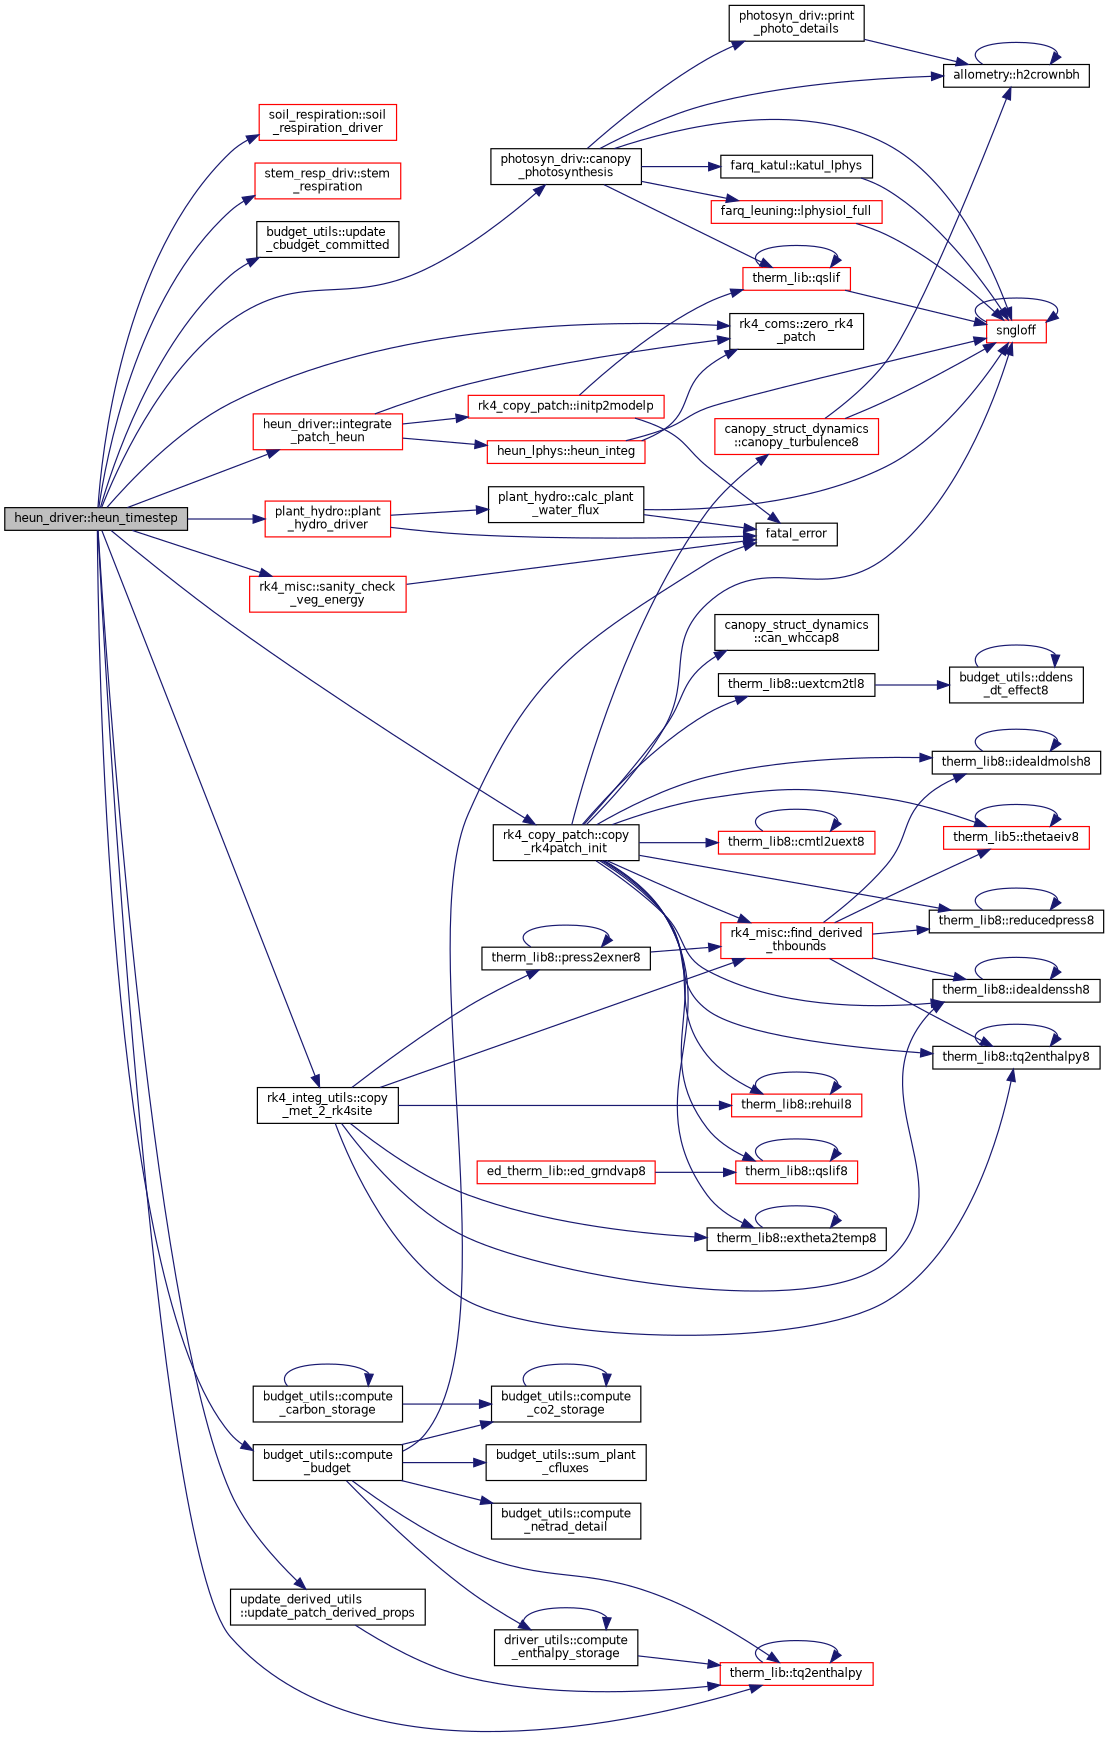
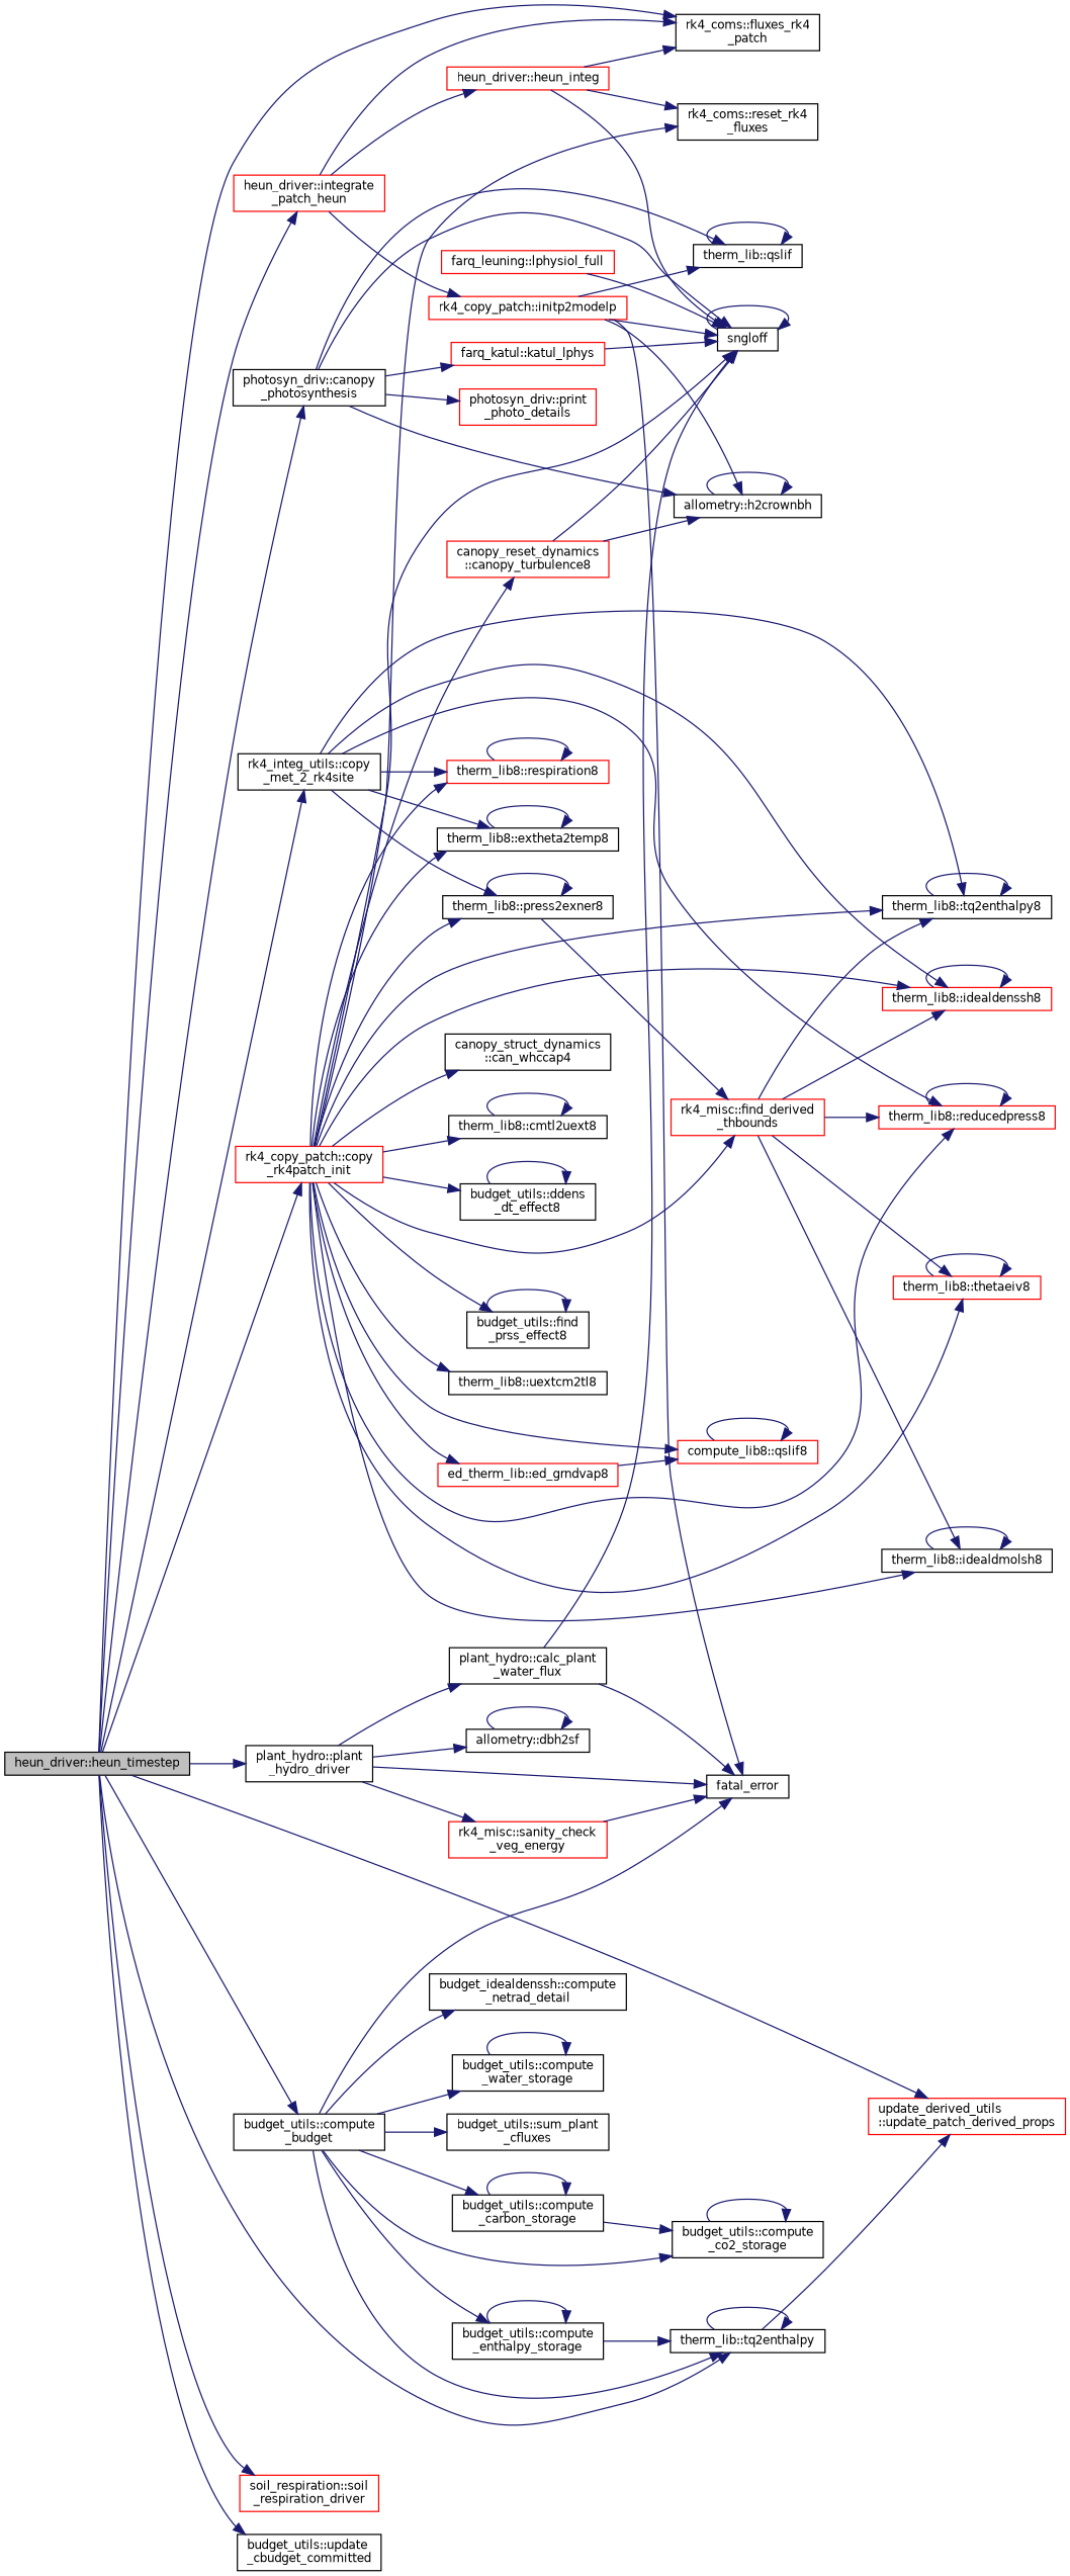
  digraph {
    rankdir=LR
    node [color=black fillcolor=white fontname=Helvetica fontsize=10 shape=record style=filled]
    edge [color=midnightblue fontname=Helvetica fontsize=10 labelfontname=Helvetica labelfontsize=10 style=solid]
    n1 [fillcolor=grey75 fontcolor=black height=0.2 label="heun_driver::heun_timestep" width=0.4]
    n2 [height=0.2 label="photosyn_driv::canopy\l_photosynthesis" width=0.4]
    n3 [height=0.2 label="budget_utils::compute\l_budget" width=0.4]
-   n4 [color=red height=0.2 label="therm_lib::tq2enthalpy" width=0.4]
+   n4 [height=0.2 label="therm_lib::tq2enthalpy" width=0.4]
    n5 [height=0.2 label="rk4_integ_utils::copy\l_met_2_rk4site" width=0.4]
-   n6 [height=0.2 label="rk4_copy_patch::copy\l_rk4patch_init" width=0.4]
+   n6 [color=red height=0.2 label="rk4_copy_patch::copy\l_rk4patch_init" width=0.4]
    n7 [color=red height=0.2 label="heun_driver::integrate\l_patch_heun" width=0.4]
-   n8 [height=0.2 label="rk4_coms::zero_rk4\l_patch" width=0.4]
-   n9 [color=red height=0.2 label="plant_hydro::plant\l_hydro_driver" width=0.4]
+   n8 [height=0.2 label="rk4_coms::fluxes_rk4\l_patch" width=0.4]
+   n9 [height=0.2 label="plant_hydro::plant\l_hydro_driver" width=0.4]
    n10 [color=red height=0.2 label="rk4_misc::sanity_check\l_veg_energy" width=0.4]
    n11 [color=red height=0.2 label="soil_respiration::soil\l_respiration_driver" width=0.4]
-   n12 [color=red height=0.2 label="stem_resp_driv::stem\l_respiration" width=0.4]
    n13 [height=0.2 label="budget_utils::update\l_cbudget_committed" width=0.4]
-   n14 [height=0.2 label="update_derived_utils\l::update_patch_derived_props" width=0.4]
+   n14 [color=red height=0.2 label="update_derived_utils\l::update_patch_derived_props" width=0.4]
    n15 [height=0.2 label="allometry::h2crownbh" width=0.4]
-   n16 [height=0.2 label="farq_katul::katul_lphys" width=0.4]
-   n17 [color=red height=0.2 label=sngloff width=0.4]
+   n16 [color=red height=0.2 label="farq_katul::katul_lphys" width=0.4]
+   n17 [height=0.2 label=sngloff width=0.4]
    n18 [color=red height=0.2 label="farq_leuning::lphysiol_full" width=0.4]
-   n19 [height=0.2 label="photosyn_driv::print\l_photo_details" width=0.4]
-   n20 [color=red height=0.2 label="therm_lib::qslif" width=0.4]
+   n19 [color=red height=0.2 label="photosyn_driv::print\l_photo_details" width=0.4]
+   n20 [height=0.2 label="therm_lib::qslif" width=0.4]
    n21 [height=0.2 label="budget_utils::compute\l_carbon_storage" width=0.4]
    n22 [height=0.2 label="budget_utils::compute\l_co2_storage" width=0.4]
-   n23 [height=0.2 label="driver_utils::compute\l_enthalpy_storage" width=0.4]
-   n24 [height=0.2 label="budget_utils::compute\l_netrad_detail" width=0.4]
+   n23 [height=0.2 label="budget_utils::compute\l_enthalpy_storage" width=0.4]
+   n24 [height=0.2 label="budget_idealdenssh::compute\l_netrad_detail" width=0.4]
+   n25 [height=0.2 label="budget_utils::compute\l_water_storage" width=0.4]
    n26 [height=0.2 label=fatal_error width=0.4]
    n27 [height=0.2 label="budget_utils::sum_plant\l_cfluxes" width=0.4]
    n28 [height=0.2 label="therm_lib8::extheta2temp8" width=0.4]
-   n29 [height=0.2 label="therm_lib8::idealdenssh8" width=0.4]
+   n29 [color=red height=0.2 label="therm_lib8::idealdenssh8" width=0.4]
    n30 [height=0.2 label="therm_lib8::press2exner8" width=0.4]
-   n31 [height=0.2 label="therm_lib8::reducedpress8" width=0.4]
-   n32 [color=red height=0.2 label="therm_lib8::rehuil8" width=0.4]
+   n31 [color=red height=0.2 label="therm_lib8::reducedpress8" width=0.4]
+   n32 [color=red height=0.2 label="therm_lib8::respiration8" width=0.4]
    n33 [height=0.2 label="therm_lib8::tq2enthalpy8" width=0.4]
-   n34 [height=0.2 label="canopy_struct_dynamics\l::can_whccap8" width=0.4]
-   n35 [color=red height=0.2 label="canopy_struct_dynamics\l::canopy_turbulence8" width=0.4]
-   n36 [color=red height=0.2 label="therm_lib8::cmtl2uext8" width=0.4]
+   n34 [height=0.2 label="canopy_struct_dynamics\l::can_whccap4" width=0.4]
+   n35 [color=red height=0.2 label="canopy_reset_dynamics\l::canopy_turbulence8" width=0.4]
+   n36 [height=0.2 label="therm_lib8::cmtl2uext8" width=0.4]
    n37 [height=0.2 label="budget_utils::ddens\l_dt_effect8" width=0.4]
    n38 [color=red height=0.2 label="ed_therm_lib::ed_grndvap8" width=0.4]
-   n39 [color=red height=0.2 label="therm_lib8::qslif8" width=0.4]
+   n39 [color=red height=0.2 label="compute_lib8::qslif8" width=0.4]
    n40 [color=red height=0.2 label="rk4_misc::find_derived\l_thbounds" width=0.4]
    n41 [height=0.2 label="therm_lib8::idealdmolsh8" width=0.4]
-   n42 [color=red height=0.2 label="therm_lib5::thetaeiv8" width=0.4]
+   n42 [color=red height=0.2 label="therm_lib8::thetaeiv8" width=0.4]
+   n43 [height=0.2 label="budget_utils::find\l_prss_effect8" width=0.4]
+   n44 [height=0.2 label="rk4_coms::reset_rk4\l_fluxes" width=0.4]
    n45 [height=0.2 label="therm_lib8::uextcm2tl8" width=0.4]
-   n46 [color=red height=0.2 label="heun_lphys::heun_integ" width=0.4]
+   n46 [color=red height=0.2 label="heun_driver::heun_integ" width=0.4]
    n47 [color=red height=0.2 label="rk4_copy_patch::initp2modelp" width=0.4]
    n48 [height=0.2 label="plant_hydro::calc_plant\l_water_flux" width=0.4]
+   n49 [height=0.2 label="allometry::dbh2sf" width=0.4]
    n1 -> n2
    n1 -> n3
    n1 -> n4
    n1 -> n5
    n1 -> n6
    n1 -> n7
    n1 -> n8
    n1 -> n9
-   n1 -> n10
+   n9 -> n10
    n1 -> n11
-   n1 -> n12
    n1 -> n13
    n1 -> n14
    n2 -> n15
    n2 -> n16
    n2 -> n17
-   n2 -> n18
    n2 -> n19
    n2 -> n20
    n3 -> n4
+   n3 -> n21
    n3 -> n22
    n3 -> n23
    n3 -> n24
+   n3 -> n25
    n3 -> n26
    n3 -> n27
    n4 -> n4
    n5 -> n28
    n5 -> n29
    n5 -> n30
-   n5 -> n40
+   n5 -> n31
    n5 -> n32
    n5 -> n33
    n6 -> n17
    n6 -> n28
    n6 -> n29
+   n6 -> n30
    n6 -> n31
    n6 -> n32
    n6 -> n33
    n6 -> n34
    n6 -> n35
    n6 -> n36
-   n45 -> n37
+   n6 -> n37
+   n6 -> n38
    n6 -> n39
    n6 -> n40
    n6 -> n41
    n6 -> n42
+   n6 -> n43
+   n6 -> n44
    n6 -> n45
    n7 -> n8
    n7 -> n46
    n7 -> n47
    n9 -> n26
    n9 -> n48
+   n9 -> n49
    n10 -> n26
-   n14 -> n4
+   n4 -> n14
    n15 -> n15
    n16 -> n17
    n17 -> n17
    n18 -> n17
    n20 -> n20
    n21 -> n21
    n21 -> n22
    n22 -> n22
    n23 -> n4
    n23 -> n23
+   n25 -> n25
    n28 -> n28
    n29 -> n29
    n30 -> n30
    n30 -> n40
    n31 -> n31
    n32 -> n32
    n33 -> n33
    n35 -> n15
    n35 -> n17
    n36 -> n36
    n37 -> n37
    n38 -> n39
    n39 -> n39
    n40 -> n29
    n40 -> n31
    n40 -> n33
    n40 -> n41
    n40 -> n42
    n41 -> n41
    n42 -> n42
+   n43 -> n43
    n46 -> n8
    n46 -> n17
-   n19 -> n15
-   n20 -> n17
+   n46 -> n44
+   n47 -> n15
+   n47 -> n17
    n47 -> n20
    n47 -> n26
    n48 -> n17
    n48 -> n26
+   n49 -> n49
  }
